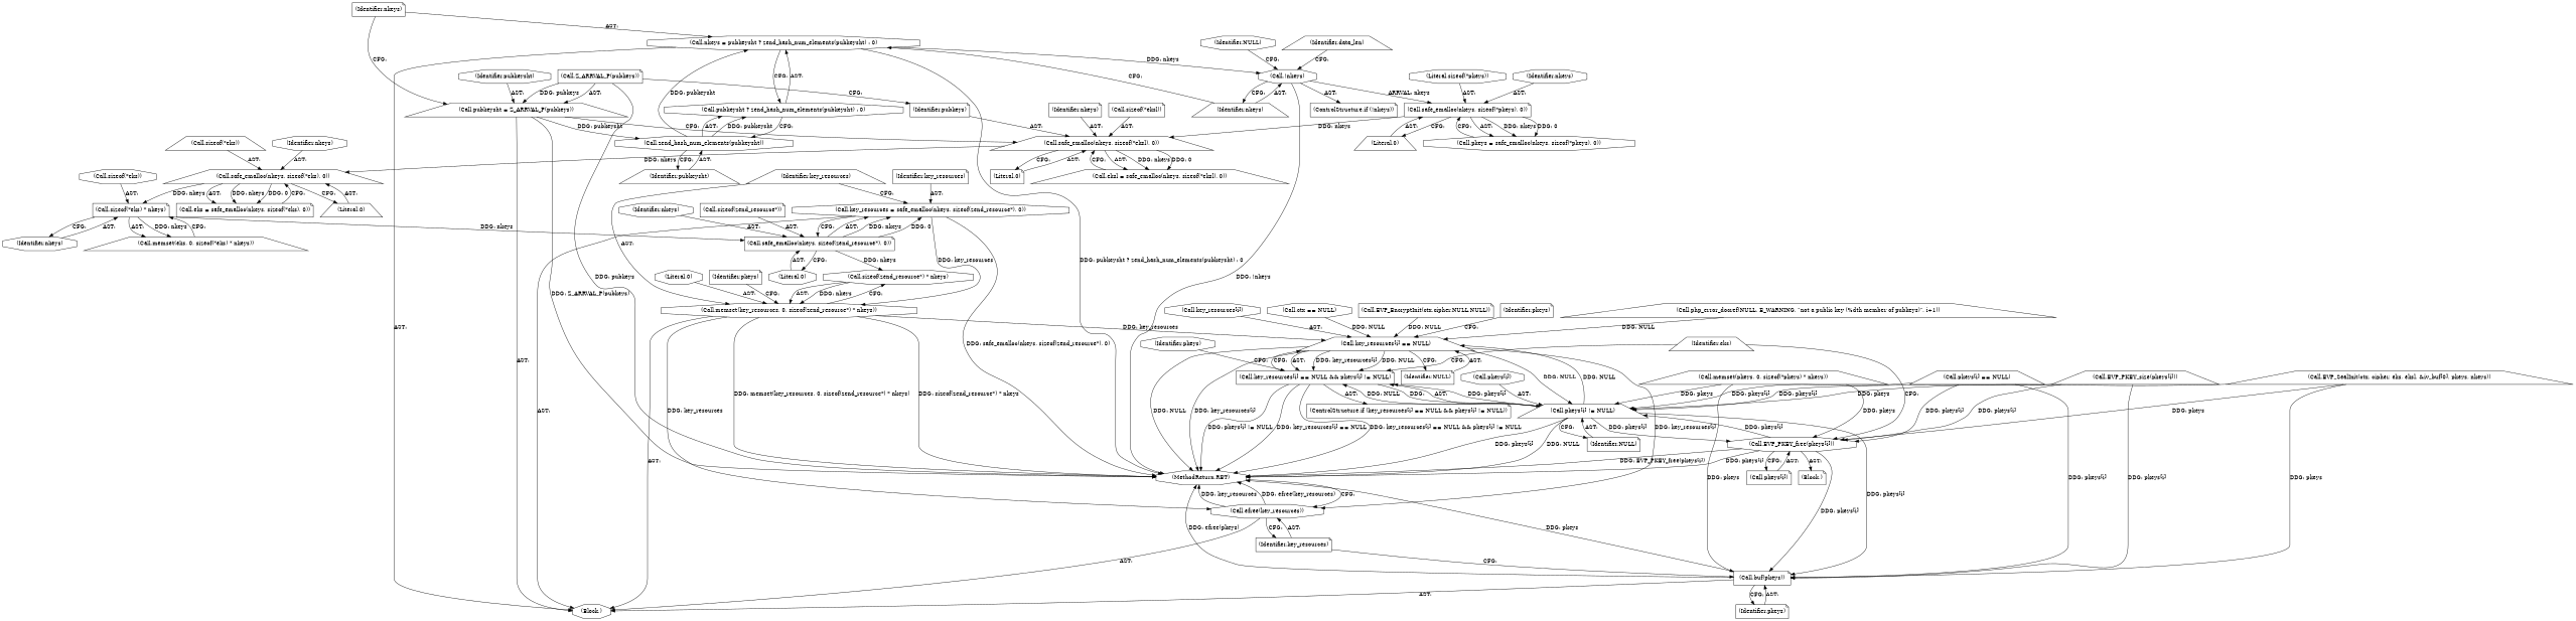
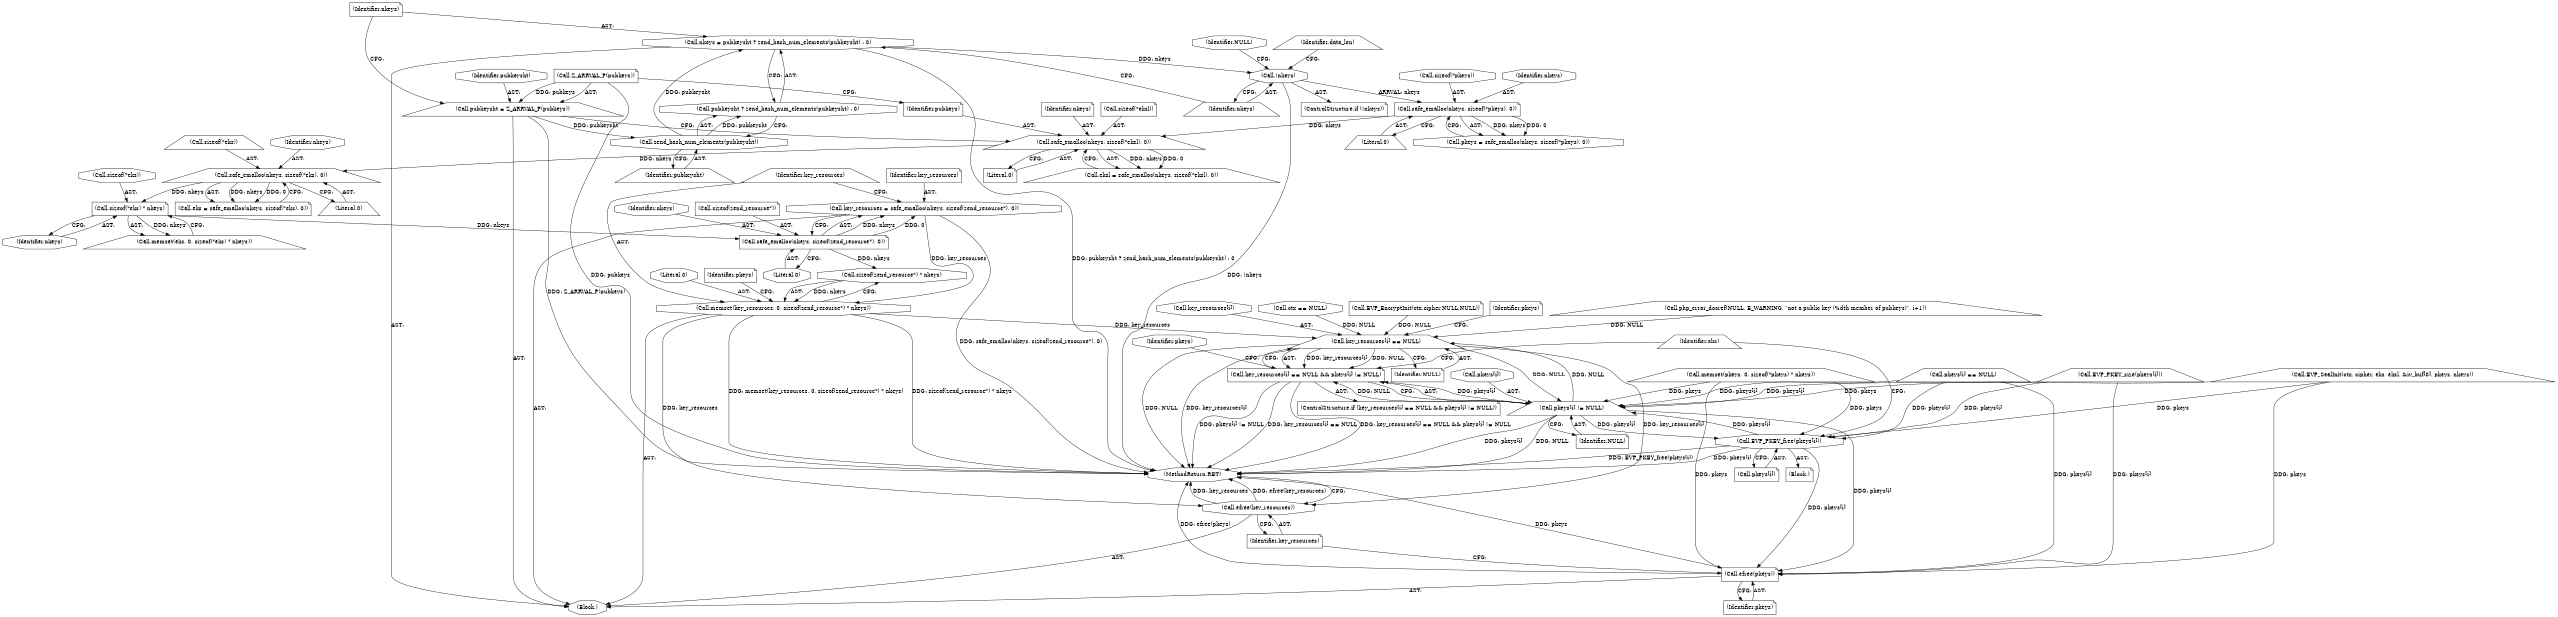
  digraph {
    node [shape=octagon]
    n1 [label="(Call,key_resources = safe_emalloc(nkeys, sizeof(zend_resource*), 0))"]
    n2 [label="(Call,safe_emalloc(nkeys, sizeof(zend_resource*), 0))" shape=note]
    n3 [label="(Call,memset(key_resources, 0, sizeof(zend_resource*) * nkeys))"]
    n4 [label="(MethodReturn,RET)"]
    n5 [label="(Block,)"]
    n6 [label="(Literal,0)"]
    n7 [label="(Call,sizeof(zend_resource*) * nkeys)"]
    n8 [label="(Call,key_resources[i] == NULL)" shape=trapezium]
    n9 [label="(Call,efree(key_resources))"]
    n10 [label="(Call,sizeof(*eks) * nkeys)" shape=note]
    n11 [label="(Identifier,nkeys)"]
    n12 [label="(Call,memset(eks, 0, sizeof(*eks) * nkeys))" shape=trapezium]
    n13 [label="(Call,safe_emalloc(nkeys, sizeof(*eks), 0))" shape=trapezium]
    n14 [label="(Call,eks = safe_emalloc(nkeys, sizeof(*eks), 0))" shape=note]
    n15 [label="(Literal,0)" shape=trapezium]
    n16 [label="(Call,safe_emalloc(nkeys, sizeof(*eksl), 0))" shape=trapezium]
    n17 [label="(Literal,0)" shape=note]
    n18 [label="(Call,eksl = safe_emalloc(nkeys, sizeof(*eksl), 0))" shape=trapezium]
    n19 [label="(Call,safe_emalloc(nkeys, sizeof(*pkeys), 0))" shape=note]
    n20 [label="(Literal,0)" shape=trapezium]
    n21 [label="(Call,pkeys = safe_emalloc(nkeys, sizeof(*pkeys), 0))"]
    n22 [label="(Call,!nkeys)"]
    n23 [label="(ControlStructure,if (!nkeys))" shape=note]
    n24 [label="(Identifier,nkeys)" shape=trapezium]
    n25 [label="(Call,nkeys = pubkeysht ? zend_hash_num_elements(pubkeysht) : 0)"]
    n26 [label="(Call,pubkeysht ? zend_hash_num_elements(pubkeysht) : 0)"]
    n27 [label="(Call,zend_hash_num_elements(pubkeysht))"]
    n28 [label="(Identifier,pubkeysht)" shape=trapezium]
    n29 [label="(Call,pubkeysht = Z_ARRVAL_P(pubkeys))" shape=trapezium]
    n30 [label="(Call,Z_ARRVAL_P(pubkeys))" shape=note]
    n31 [label="(Identifier,pubkeys)" shape=note]
    n32 [label="(Call,key_resources[i] == NULL && pkeys[i] != NULL)" shape=note]
    n33 [label="(Call,pkeys[i] != NULL)" shape=trapezium]
    n34 [label="(Identifier,NULL)" shape=note]
    n35 [label="(Identifier,key_resources)" shape=note]
    n36 [label="(ControlStructure,if (key_resources[i] == NULL && pkeys[i] != NULL))" shape=note]
    n37 [label="(Call,EVP_PKEY_free(pkeys[i]))"]
-   n38 [label="(Call,buf(pkeys))" shape=note]
+   n38 [label="(Call,efree(pkeys))" shape=note]
    n39 [label="(Identifier,NULL)" shape=note]
    n40 [label="(Call,pkeys[i])" shape=note]
    n41 [label="(Block,)" shape=note]
    n42 [label="(Identifier,pkeys)" shape=note]
    n43 [label="(Identifier,pubkeysht)"]
    n44 [label="(Call,memset(pkeys, 0, sizeof(*pkeys) * nkeys))" shape=trapezium]
    n45 [label="(Call,pkeys[i] == NULL)" shape=trapezium]
    n46 [label="(Identifier,key_resources)" shape=note]
    n47 [label="(Identifier,NULL)"]
    n48 [label="(Identifier,key_resources)" shape=trapezium]
    n49 [label="(Identifier,pkeys)" shape=note]
    n50 [label="(Call,php_error_docref(NULL, E_WARNING, \"not a public key (%dth member of pubkeys)\", i+1))" shape=trapezium]
    n51 [label="(Identifier,nkeys)" shape=note]
    n52 [label="(Identifier,nkeys)"]
    n53 [label="(Call,sizeof(*eks))" shape=trapezium]
    n54 [label="(Call,pkeys[i])"]
    n55 [label="(Call,sizeof(zend_resource*))" shape=note]
-   n56 [label="(Literal,sizeof(*pkeys))"]
+   n56 [label="(Call,sizeof(*pkeys))"]
    n57 [label="(Identifier,nkeys)"]
    n58 [label="(Identifier,eks)" shape=trapezium]
    n59 [label="(Call,sizeof(*eks))"]
    n60 [label="(Literal,0)"]
    n61 [label="(Identifier,nkeys)" shape=note]
    n62 [label="(Call,sizeof(*eksl))" shape=note]
    n63 [label="(Identifier,pkeys)" shape=note]
    n64 [label="(Identifier,nkeys)"]
    n65 [label="(Call,key_resources[i])"]
    n66 [label="(Call,ctx == NULL)"]
    n67 [label="(Call,EVP_PKEY_size(pkeys[i]))" shape=trapezium]
    n68 [label="(Identifier,data_len)" shape=trapezium]
    n69 [label="(Identifier,pkeys)"]
    n70 [label="(Call,EVP_EncryptInit(ctx,cipher,NULL,NULL))" shape=note]
    n71 [label="(Call,EVP_SealInit(ctx, cipher, eks, eksl, &iv_buf[0], pkeys, nkeys))" shape=trapezium]
    n1 -> n2 [label="CFG: "]
    n1 -> n3 [label="DDG: key_resources"]
    n1 -> n4 [label="DDG: safe_emalloc(nkeys, sizeof(zend_resource*), 0)"]
    n1 -> n5 [label="AST: "]
    n2 -> n1 [label="AST: "]
    n2 -> n1 [label="DDG: nkeys"]
    n2 -> n1 [label="DDG: 0"]
    n2 -> n6 [label="CFG: "]
    n2 -> n7 [label="DDG: nkeys"]
    n3 -> n4 [label="DDG: memset(key_resources, 0, sizeof(zend_resource*) * nkeys)"]
    n3 -> n4 [label="DDG: sizeof(zend_resource*) * nkeys"]
    n3 -> n5 [label="AST: "]
    n3 -> n7 [label="CFG: "]
    n3 -> n8 [label="DDG: key_resources"]
    n3 -> n9 [label="DDG: key_resources"]
    n4 -> n9 [label="CFG: "]
    n6 -> n2 [label="AST: "]
    n7 -> n3 [label="AST: "]
    n7 -> n3 [label="DDG: nkeys"]
    n8 -> n4 [label="DDG: NULL"]
    n8 -> n4 [label="DDG: key_resources[i]"]
    n8 -> n9 [label="DDG: key_resources[i]"]
    n8 -> n32 [label="AST: "]
    n8 -> n32 [label="DDG: key_resources[i]"]
    n8 -> n32 [label="DDG: NULL"]
    n8 -> n33 [label="DDG: NULL"]
    n8 -> n34 [label="CFG: "]
    n9 -> n4 [label="DDG: key_resources"]
    n9 -> n4 [label="DDG: efree(key_resources)"]
    n9 -> n5 [label="AST: "]
    n9 -> n35 [label="CFG: "]
    n10 -> n2 [label="DDG: nkeys"]
    n10 -> n11 [label="CFG: "]
    n10 -> n12 [label="AST: "]
    n10 -> n12 [label="DDG: nkeys"]
    n11 -> n10 [label="AST: "]
    n12 -> n10 [label="CFG: "]
    n13 -> n10 [label="DDG: nkeys"]
    n13 -> n14 [label="AST: "]
    n13 -> n14 [label="DDG: nkeys"]
    n13 -> n14 [label="DDG: 0"]
    n13 -> n15 [label="CFG: "]
    n14 -> n13 [label="CFG: "]
    n15 -> n13 [label="AST: "]
    n16 -> n13 [label="DDG: nkeys"]
    n16 -> n17 [label="CFG: "]
    n16 -> n18 [label="AST: "]
    n16 -> n18 [label="DDG: nkeys"]
    n16 -> n18 [label="DDG: 0"]
    n17 -> n16 [label="AST: "]
    n18 -> n16 [label="CFG: "]
    n19 -> n16 [label="DDG: nkeys"]
    n19 -> n20 [label="CFG: "]
    n19 -> n21 [label="AST: "]
    n19 -> n21 [label="DDG: nkeys"]
    n19 -> n21 [label="DDG: 0"]
    n20 -> n19 [label="AST: "]
    n21 -> n19 [label="CFG: "]
    n22 -> n4 [label="DDG: !nkeys"]
    n22 -> n19 [label="ARRVAL: nkeys"]
    n22 -> n23 [label="AST: "]
    n22 -> n24 [label="CFG: "]
    n24 -> n22 [label="AST: "]
    n24 -> n25 [label="CFG: "]
    n25 -> n4 [label="DDG: pubkeysht ? zend_hash_num_elements(pubkeysht) : 0"]
    n25 -> n5 [label="AST: "]
    n25 -> n22 [label="DDG: nkeys"]
    n25 -> n26 [label="CFG: "]
    n26 -> n25 [label="AST: "]
    n26 -> n27 [label="CFG: "]
    n27 -> n25 [label="DDG: pubkeysht"]
    n27 -> n26 [label="AST: "]
    n27 -> n26 [label="DDG: pubkeysht"]
    n27 -> n28 [label="CFG: "]
    n28 -> n27 [label="AST: "]
    n29 -> n4 [label="DDG: Z_ARRVAL_P(pubkeys)"]
    n29 -> n5 [label="AST: "]
    n29 -> n16 [label="CFG: "]
    n29 -> n27 [label="DDG: pubkeysht"]
    n30 -> n4 [label="DDG: pubkeys"]
    n30 -> n29 [label="AST: "]
    n30 -> n29 [label="DDG: pubkeys"]
    n30 -> n31 [label="CFG: "]
    n31 -> n16 [label="AST: "]
    n32 -> n4 [label="DDG: pkeys[i] != NULL"]
    n32 -> n4 [label="DDG: key_resources[i] == NULL"]
    n32 -> n4 [label="DDG: key_resources[i] == NULL && pkeys[i] != NULL"]
    n32 -> n8 [label="CFG: "]
-   n32 -> n33 [label="DDG: "]
+   n32 -> n33 [label="CFG: "]
    n32 -> n36 [label="AST: "]
    n33 -> n4 [label="DDG: NULL"]
    n33 -> n4 [label="DDG: pkeys[i]"]
    n33 -> n8 [label="DDG: NULL"]
    n33 -> n32 [label="AST: "]
    n33 -> n32 [label="DDG: pkeys[i]"]
    n33 -> n32 [label="DDG: NULL"]
    n33 -> n37 [label="DDG: pkeys[i]"]
    n33 -> n38 [label="DDG: pkeys[i]"]
    n33 -> n39 [label="CFG: "]
    n34 -> n8 [label="AST: "]
    n35 -> n9 [label="AST: "]
    n35 -> n38 [label="CFG: "]
    n37 -> n4 [label="DDG: EVP_PKEY_free(pkeys[i])"]
    n37 -> n4 [label="DDG: pkeys[i]"]
    n37 -> n33 [label="DDG: pkeys[i]"]
    n37 -> n38 [label="DDG: pkeys[i]"]
    n37 -> n40 [label="CFG: "]
    n37 -> n41 [label="AST: "]
    n38 -> n4 [label="DDG: pkeys"]
    n38 -> n4 [label="DDG: efree(pkeys)"]
    n38 -> n5 [label="AST: "]
    n38 -> n42 [label="CFG: "]
    n39 -> n33 [label="AST: "]
    n40 -> n37 [label="AST: "]
    n42 -> n38 [label="AST: "]
    n43 -> n29 [label="AST: "]
    n44 -> n33 [label="DDG: pkeys"]
    n44 -> n37 [label="DDG: pkeys"]
    n44 -> n38 [label="DDG: pkeys"]
    n45 -> n33 [label="DDG: pkeys[i]"]
    n45 -> n37 [label="DDG: pkeys[i]"]
    n45 -> n38 [label="DDG: pkeys[i]"]
    n46 -> n1 [label="AST: "]
    n47 -> n22 [label="CFG: "]
    n48 -> n1 [label="CFG: "]
    n48 -> n3 [label="AST: "]
    n49 -> n8 [label="CFG: "]
    n50 -> n8 [label="DDG: NULL"]
    n51 -> n16 [label="AST: "]
    n52 -> n2 [label="AST: "]
    n53 -> n13 [label="AST: "]
    n54 -> n33 [label="AST: "]
    n55 -> n2 [label="AST: "]
    n56 -> n19 [label="AST: "]
    n57 -> n19 [label="AST: "]
    n58 -> n32 [label="CFG: "]
    n58 -> n37 [label="CFG: "]
    n59 -> n10 [label="AST: "]
    n60 -> n3 [label="AST: "]
    n61 -> n25 [label="AST: "]
    n61 -> n29 [label="CFG: "]
    n62 -> n16 [label="AST: "]
    n63 -> n3 [label="CFG: "]
    n64 -> n13 [label="AST: "]
    n65 -> n8 [label="AST: "]
    n66 -> n8 [label="DDG: NULL"]
    n67 -> n33 [label="DDG: pkeys[i]"]
    n67 -> n37 [label="DDG: pkeys[i]"]
    n67 -> n38 [label="DDG: pkeys[i]"]
    n68 -> n22 [label="CFG: "]
    n69 -> n32 [label="CFG: "]
    n70 -> n8 [label="DDG: NULL"]
    n71 -> n33 [label="DDG: pkeys"]
    n71 -> n37 [label="DDG: pkeys"]
    n71 -> n38 [label="DDG: pkeys"]
  }
